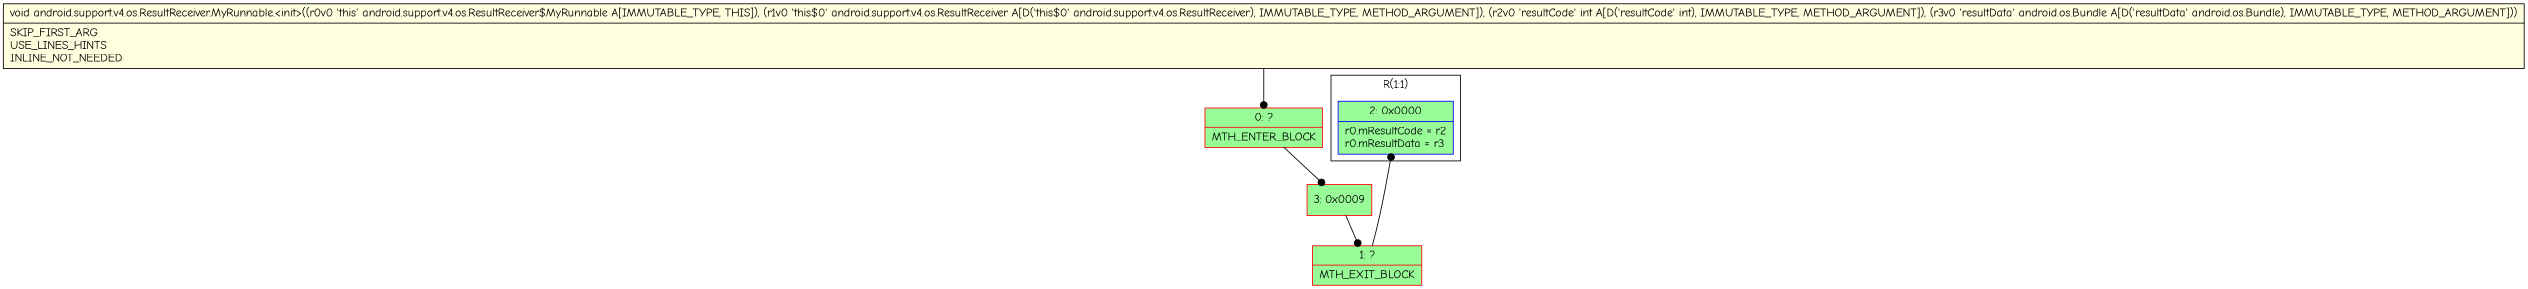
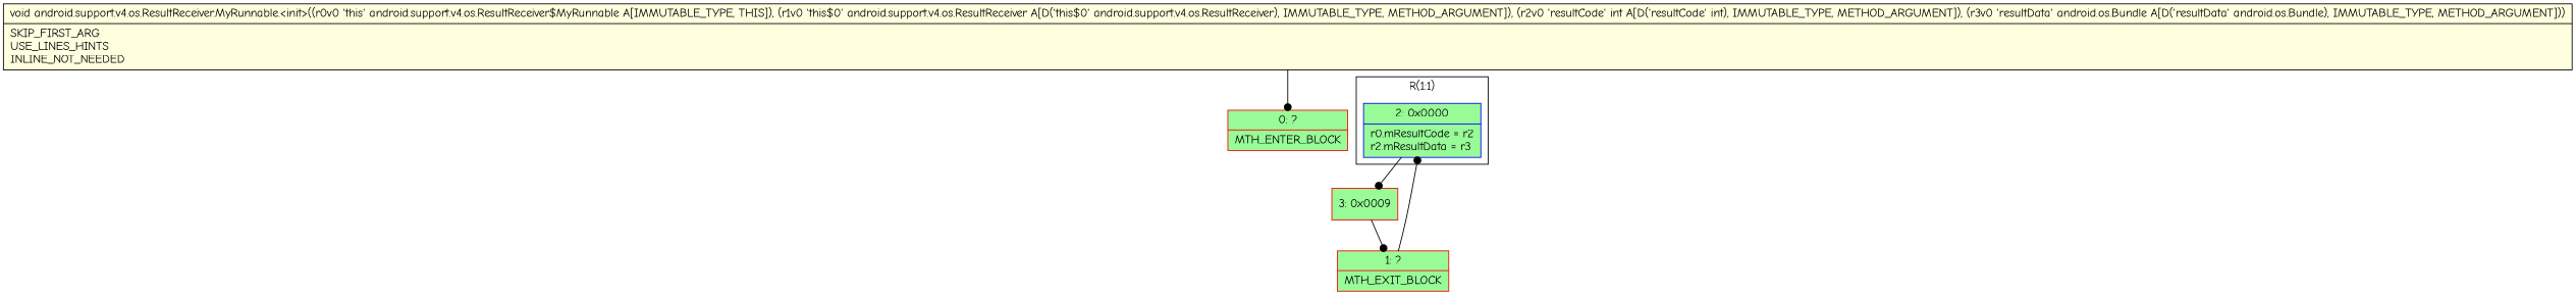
  digraph {
    fontname="Comic Neue"
    node [color=red fillcolor=palegreen fontname="Comic Neue" shape=record style=filled]
    edge [arrowhead=dot fontname="Comic Neue"]
-   n1 [color=blue label="{2\:\ 0x0000|r0.mResultCode = r2\lr0.mResultData = r3\l}"]
+   n1 [color=blue label="{2\:\ 0x0000|r0.mResultCode = r2\lr2.mResultData = r3\l}"]
    n2 [label="{3\:\ 0x0009}"]
    n3 [label="{1\:\ ?|MTH_EXIT_BLOCK\l}"]
    n4 [label="{0\:\ ?|MTH_ENTER_BLOCK\l}"]
    n5 [fillcolor=lightyellow label="{void android.support.v4.os.ResultReceiver.MyRunnable.\<init\>((r0v0 'this' android.support.v4.os.ResultReceiver$MyRunnable A[IMMUTABLE_TYPE, THIS]), (r1v0 'this$0' android.support.v4.os.ResultReceiver A[D('this$0' android.support.v4.os.ResultReceiver), IMMUTABLE_TYPE, METHOD_ARGUMENT]), (r2v0 'resultCode' int A[D('resultCode' int), IMMUTABLE_TYPE, METHOD_ARGUMENT]), (r3v0 'resultData' android.os.Bundle A[D('resultData' android.os.Bundle), IMMUTABLE_TYPE, METHOD_ARGUMENT]))  | SKIP_FIRST_ARG\lUSE_LINES_HINTS\lINLINE_NOT_NEEDED\l}" color=""]
    subgraph cluster_1 {
      label="R(1:1)"
      n1
    }
-   n4 -> n2
+   n1 -> n2
    n2 -> n3
    n3 -> n1
    n5 -> n4
  }
